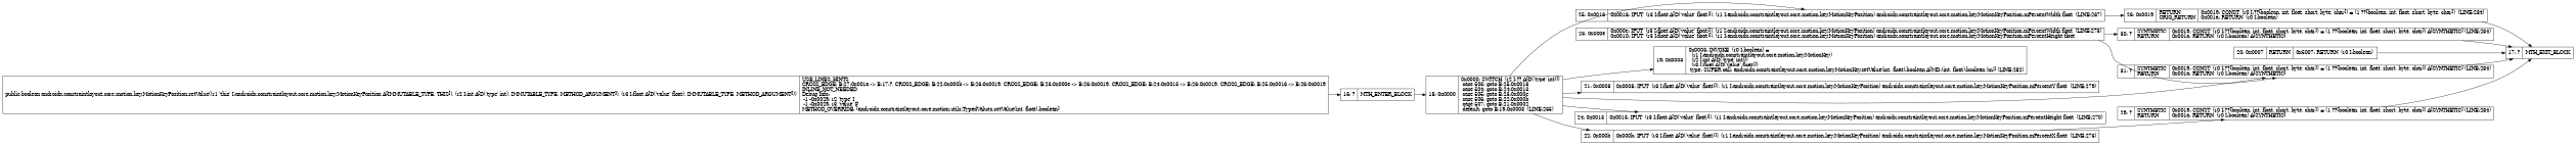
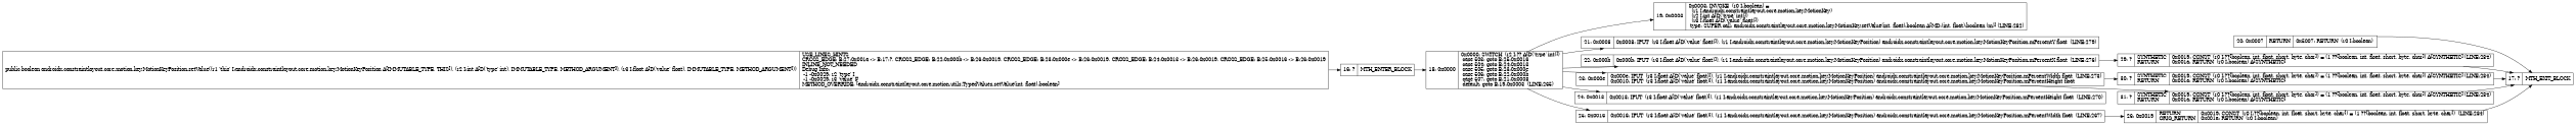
  digraph {
    rankdir=LR
    node [shape=record]
    n1 [label="{16\:\ ?|MTH_ENTER_BLOCK\l}"]
-   n2 [label="{18\:\ 0x0000|0x0000: SWITCH  (r2 I:?? A[D('type' int)])\l case 503: goto B:25:0x0016\l case 504: goto B:24:0x0013\l case 505: goto B:23:0x000e\l case 506: goto B:22:0x000b\l case 507: goto B:21:0x0002\l default: goto B:19:0x0003  (LINE:265)\l}"]
+   n2 [label="{18\:\ 0x0000|0x0000: SWITCH  (r2 I:?? A[D('type' int)])\l case 503: goto B:25:0x0016\l case 504: goto B:24:0x0013\l case 505: goto B:23:0x000e\l case 506: goto B:22:0x000b\l case 507: goto B:21:0x0008\l default: goto B:19:0x0003  (LINE:265)\l}"]
    n3 [label="{19\:\ 0x0003|0x0003: INVOKE  (r0 I:boolean) = \l  (r1 I:androidx.constraintlayout.core.motion.key.MotionKey)\l  (r2 I:int A[D('type' int)])\l  (r3 I:float A[D('value' float)])\l type: SUPER call: androidx.constraintlayout.core.motion.key.MotionKey.setValue(int, float):boolean A[MD:(int, float):boolean (m)] (LINE:282)\l}"]
    n4 [label="{21\:\ 0x0008|0x0008: IPUT  (r3 I:float A[D('value' float)]), (r1 I:androidx.constraintlayout.core.motion.key.MotionKeyPosition) androidx.constraintlayout.core.motion.key.MotionKeyPosition.mPercentY float  (LINE:279)\l}"]
    n5 [label="{22\:\ 0x000b|0x000b: IPUT  (r3 I:float A[D('value' float)]), (r1 I:androidx.constraintlayout.core.motion.key.MotionKeyPosition) androidx.constraintlayout.core.motion.key.MotionKeyPosition.mPercentX float  (LINE:276)\l}"]
    n6 [label="{23\:\ 0x000e|0x000e: IPUT  (r3 I:float A[D('value' float)]), (r1 I:androidx.constraintlayout.core.motion.key.MotionKeyPosition) androidx.constraintlayout.core.motion.key.MotionKeyPosition.mPercentWidth float  (LINE:273)\l0x0010: IPUT  (r3 I:float A[D('value' float)]), (r1 I:androidx.constraintlayout.core.motion.key.MotionKeyPosition) androidx.constraintlayout.core.motion.key.MotionKeyPosition.mPercentHeight float \l}"]
    n7 [label="{24\:\ 0x0013|0x0013: IPUT  (r3 I:float A[D('value' float)]), (r1 I:androidx.constraintlayout.core.motion.key.MotionKeyPosition) androidx.constraintlayout.core.motion.key.MotionKeyPosition.mPercentHeight float  (LINE:270)\l}"]
    n8 [label="{25\:\ 0x0016|0x0016: IPUT  (r3 I:float A[D('value' float)]), (r1 I:androidx.constraintlayout.core.motion.key.MotionKeyPosition) androidx.constraintlayout.core.motion.key.MotionKeyPosition.mPercentWidth float  (LINE:267)\l}"]
    n9 [label="{29\:\ ?|SYNTHETIC\lRETURN\l|0x0019: CONST  (r0 I:??[boolean, int, float, short, byte, char]) = (1 ??[boolean, int, float, short, byte, char]) A[SYNTHETIC] (LINE:284)\l0x001a: RETURN  (r0 I:boolean) A[SYNTHETIC]\l}"]
    n10 [label="{30\:\ ?|SYNTHETIC\lRETURN\l|0x0019: CONST  (r0 I:??[boolean, int, float, short, byte, char]) = (1 ??[boolean, int, float, short, byte, char]) A[SYNTHETIC] (LINE:284)\l0x001a: RETURN  (r0 I:boolean) A[SYNTHETIC]\l}"]
    n11 [label="{31\:\ ?|SYNTHETIC\lRETURN\l|0x0019: CONST  (r0 I:??[boolean, int, float, short, byte, char]) = (1 ??[boolean, int, float, short, byte, char]) A[SYNTHETIC] (LINE:284)\l0x001a: RETURN  (r0 I:boolean) A[SYNTHETIC]\l}"]
    n12 [label="{26\:\ 0x0019|RETURN\lORIG_RETURN\l|0x0019: CONST  (r0 I:??[boolean, int, float, short, byte, char]) = (1 ??[boolean, int, float, short, byte, char])  (LINE:284)\l0x001a: RETURN  (r0 I:boolean) \l}"]
    n13 [label="{20\:\ 0x0007|RETURN\l|0x5007: RETURN  (r0 I:boolean) \l}"]
    n14 [label="{17\:\ ?|MTH_EXIT_BLOCK\l}"]
    n15 [label="{public boolean androidx.constraintlayout.core.motion.key.MotionKeyPosition.setValue((r1 'this' I:androidx.constraintlayout.core.motion.key.MotionKeyPosition A[IMMUTABLE_TYPE, THIS]), (r2 I:int A[D('type' int), IMMUTABLE_TYPE, METHOD_ARGUMENT]), (r3 I:float A[D('value' float), IMMUTABLE_TYPE, METHOD_ARGUMENT]))  | USE_LINES_HINTS\lCROSS_EDGE: B:27:0x001a \-\> B:17:?, CROSS_EDGE: B:22:0x000b \-\> B:26:0x0019, CROSS_EDGE: B:23:0x000e \-\> B:26:0x0019, CROSS_EDGE: B:24:0x0013 \-\> B:26:0x0019, CROSS_EDGE: B:25:0x0016 \-\> B:26:0x0019\lINLINE_NOT_NEEDED\lDebug Info:\l  \-1 \-0x0029: r2 'type' I\l  \-1 \-0x0029: r3 'value' F\lMETHOD_OVERRIDE: [androidx.constraintlayout.core.motion.utils.TypedValues.setValue(int, float):boolean]\l}"]
    n1 -> n2
    n2 -> n3
    n2 -> n4
    n2 -> n5
-   n2 -> n11
+   n2 -> n6
    n2 -> n7
    n2 -> n8
    n5 -> n9
    n6 -> n10
    n6 -> n11
    n8 -> n12
    n9 -> n14
    n10 -> n14
    n11 -> n14
    n12 -> n14
    n13 -> n14
    n15 -> n1
  }
